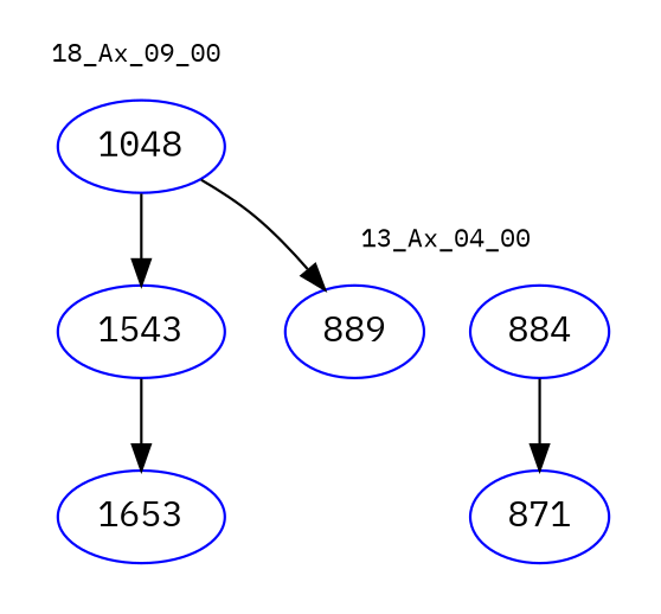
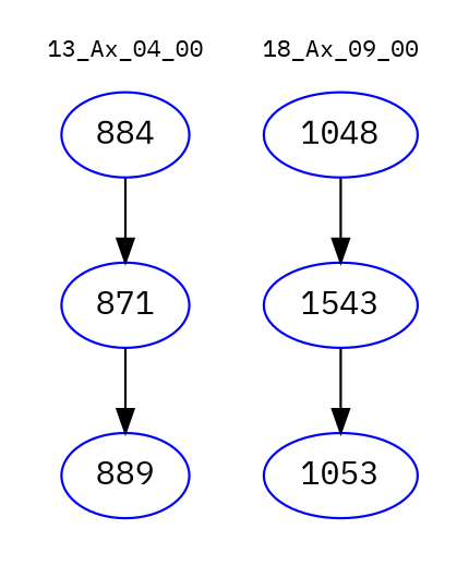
  digraph {
    fontname="IBM Plex Mono"
    node [color=blue fontname="IBM Plex Mono"]
    edge [color=black fontname="IBM Plex Mono"]
    n1 [label=884]
    n2 [label=871]
    n3 [label=889]
    n4 [label=1048]
    n5 [label=1543]
-   n6 [label=1653]
+   n6 [label=1053]
    subgraph cluster_1 {
      color=white
      fontsize=10
      label="13_Ax_04_00"
      n1
      n2
      n3
    }
    subgraph cluster_2 {
      color=white
      fontsize=10
      label="18_Ax_09_00"
      n4
      n5
      n6
    }
    n1 -> n2
-   n4 -> n3
+   n2 -> n3
    n4 -> n5
    n5 -> n6
  }
